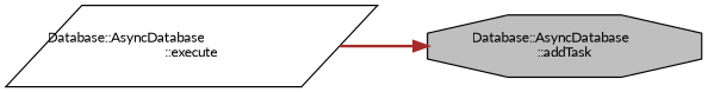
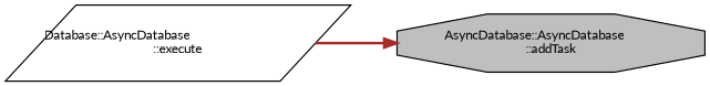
  digraph {
    rankdir=RL
    fontname=Lato
    node [color=black fontname=Lato fontsize=10 style=filled]
-   n1 [fillcolor=grey75 fontcolor=black height=0.2 label="Database::AsyncDatabase\l::addTask" shape=octagon width=0.4]
+   n1 [fillcolor=grey75 fontcolor=black height=0.2 label="AsyncDatabase::AsyncDatabase\l::addTask" shape=octagon width=0.4]
    n2 [fillcolor=white height=0.2 label="Database::AsyncDatabase\l::execute" shape=parallelogram width=0.4]
    n1 -> n2 [color=brown dir=back fontname=Lato fontsize=10 labelfontname=Helvetica labelfontsize=10 style=bold]
  }
